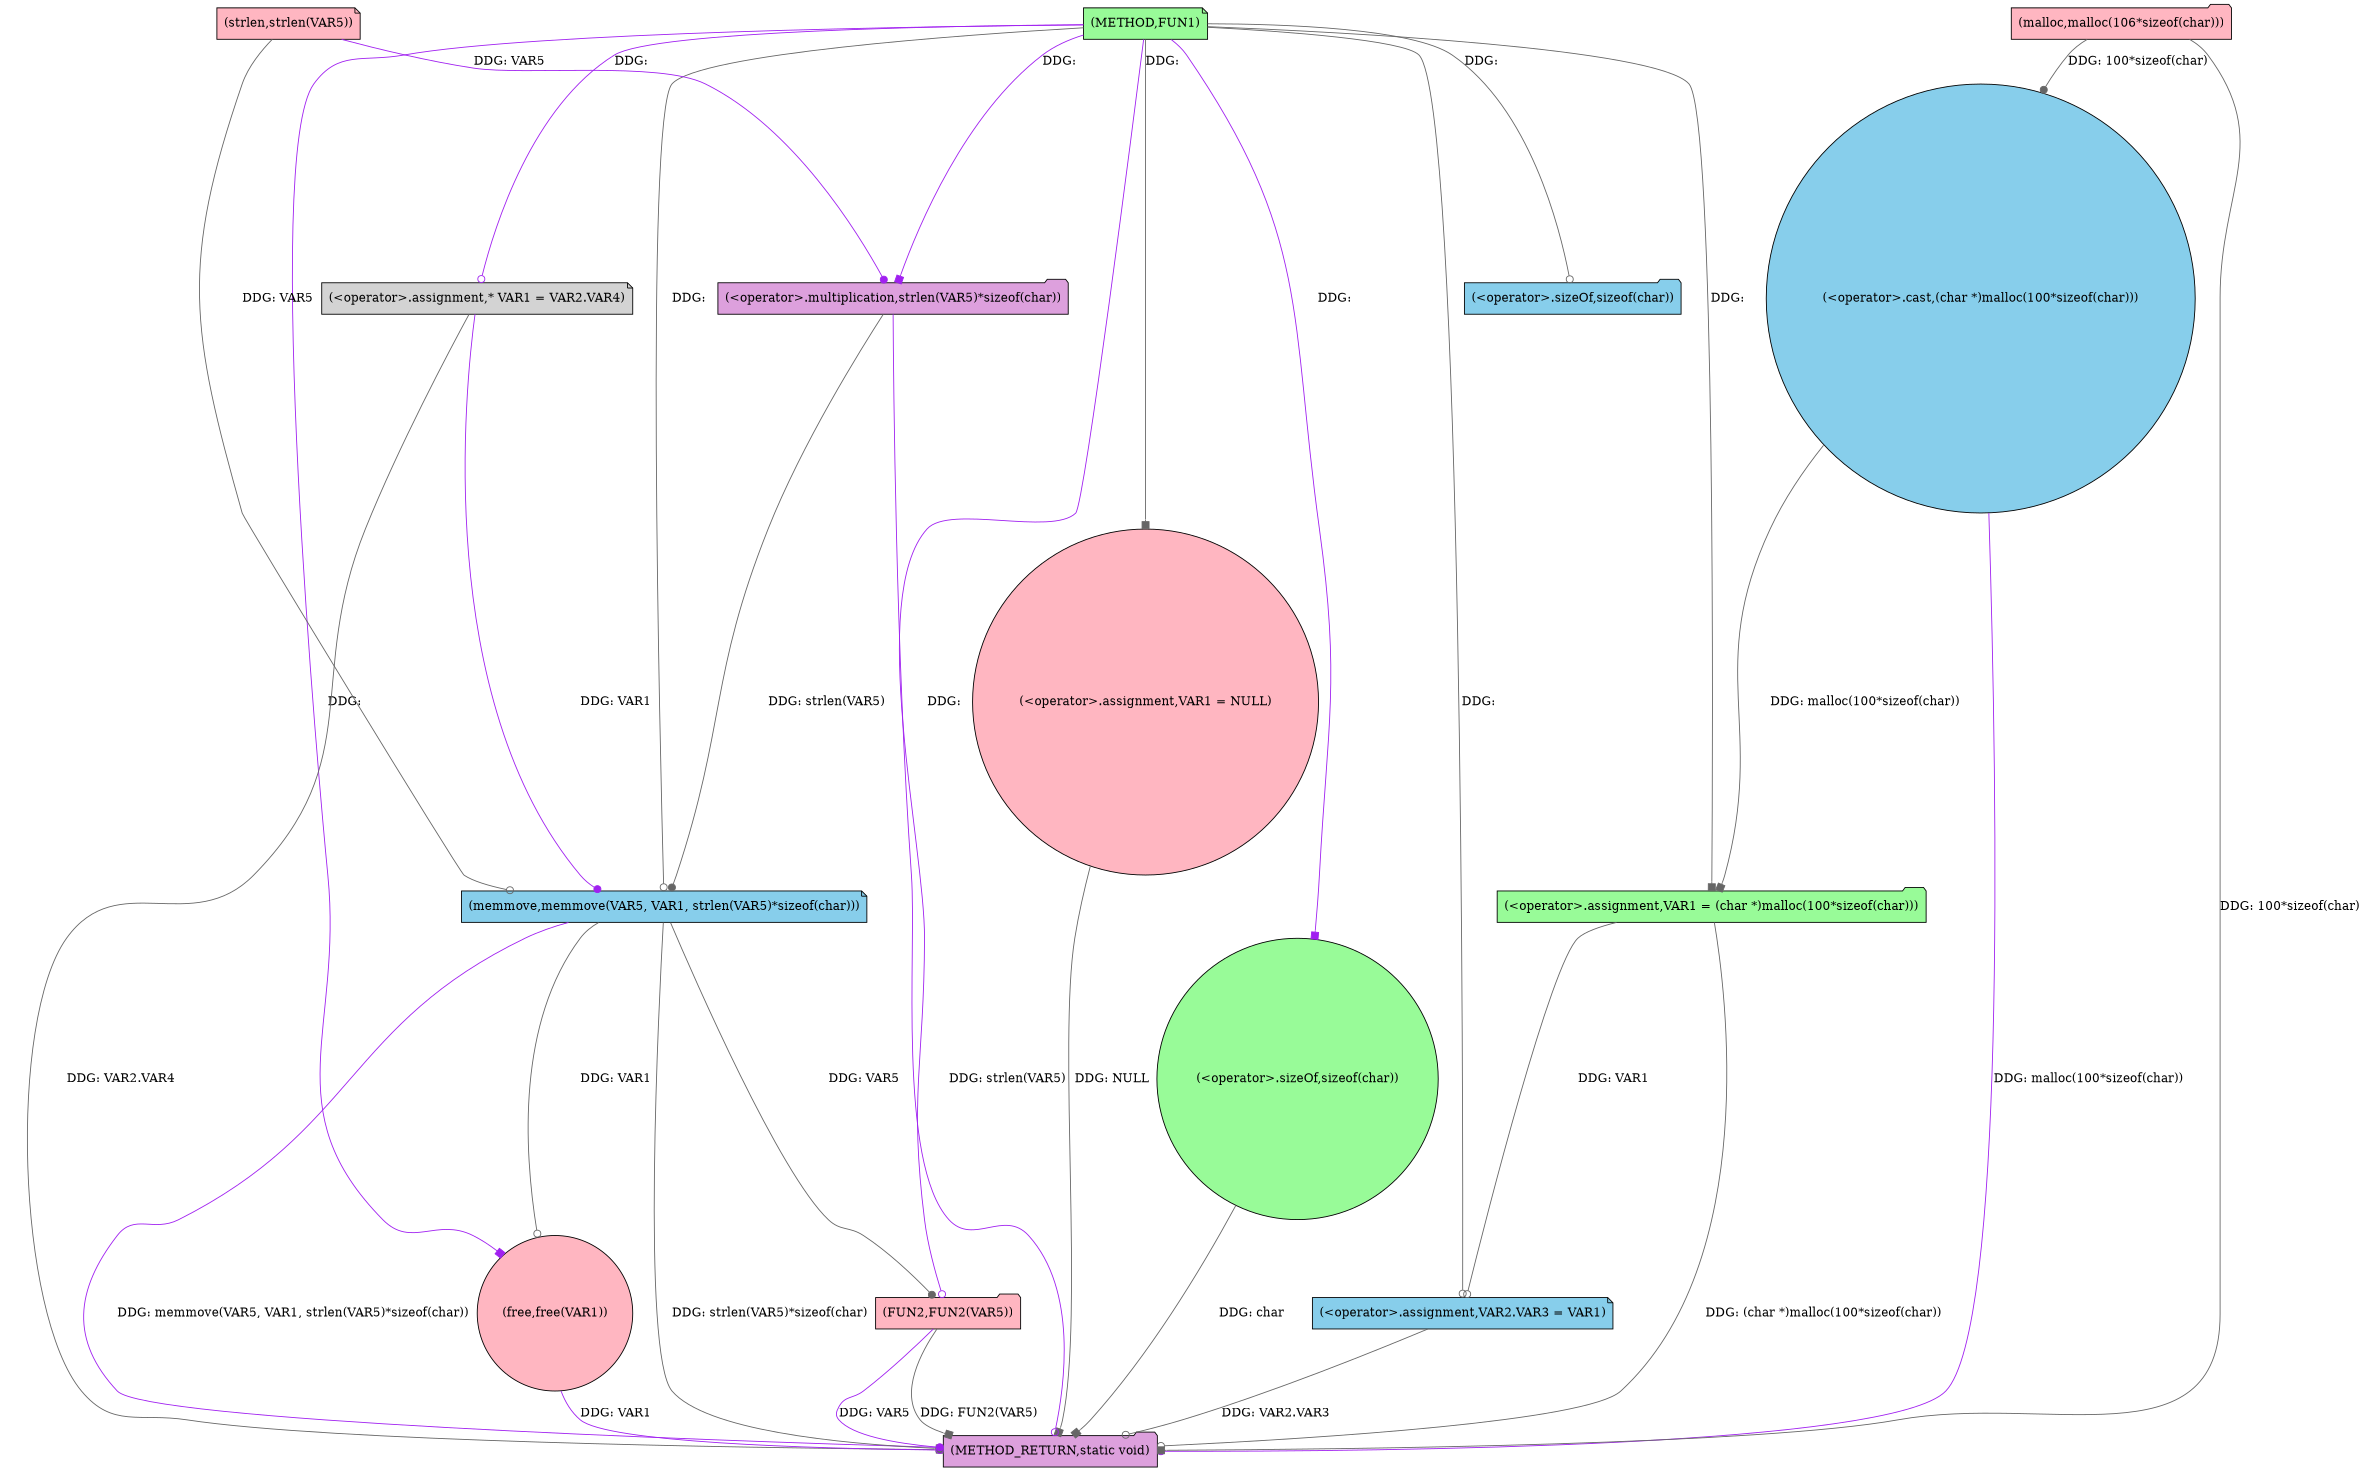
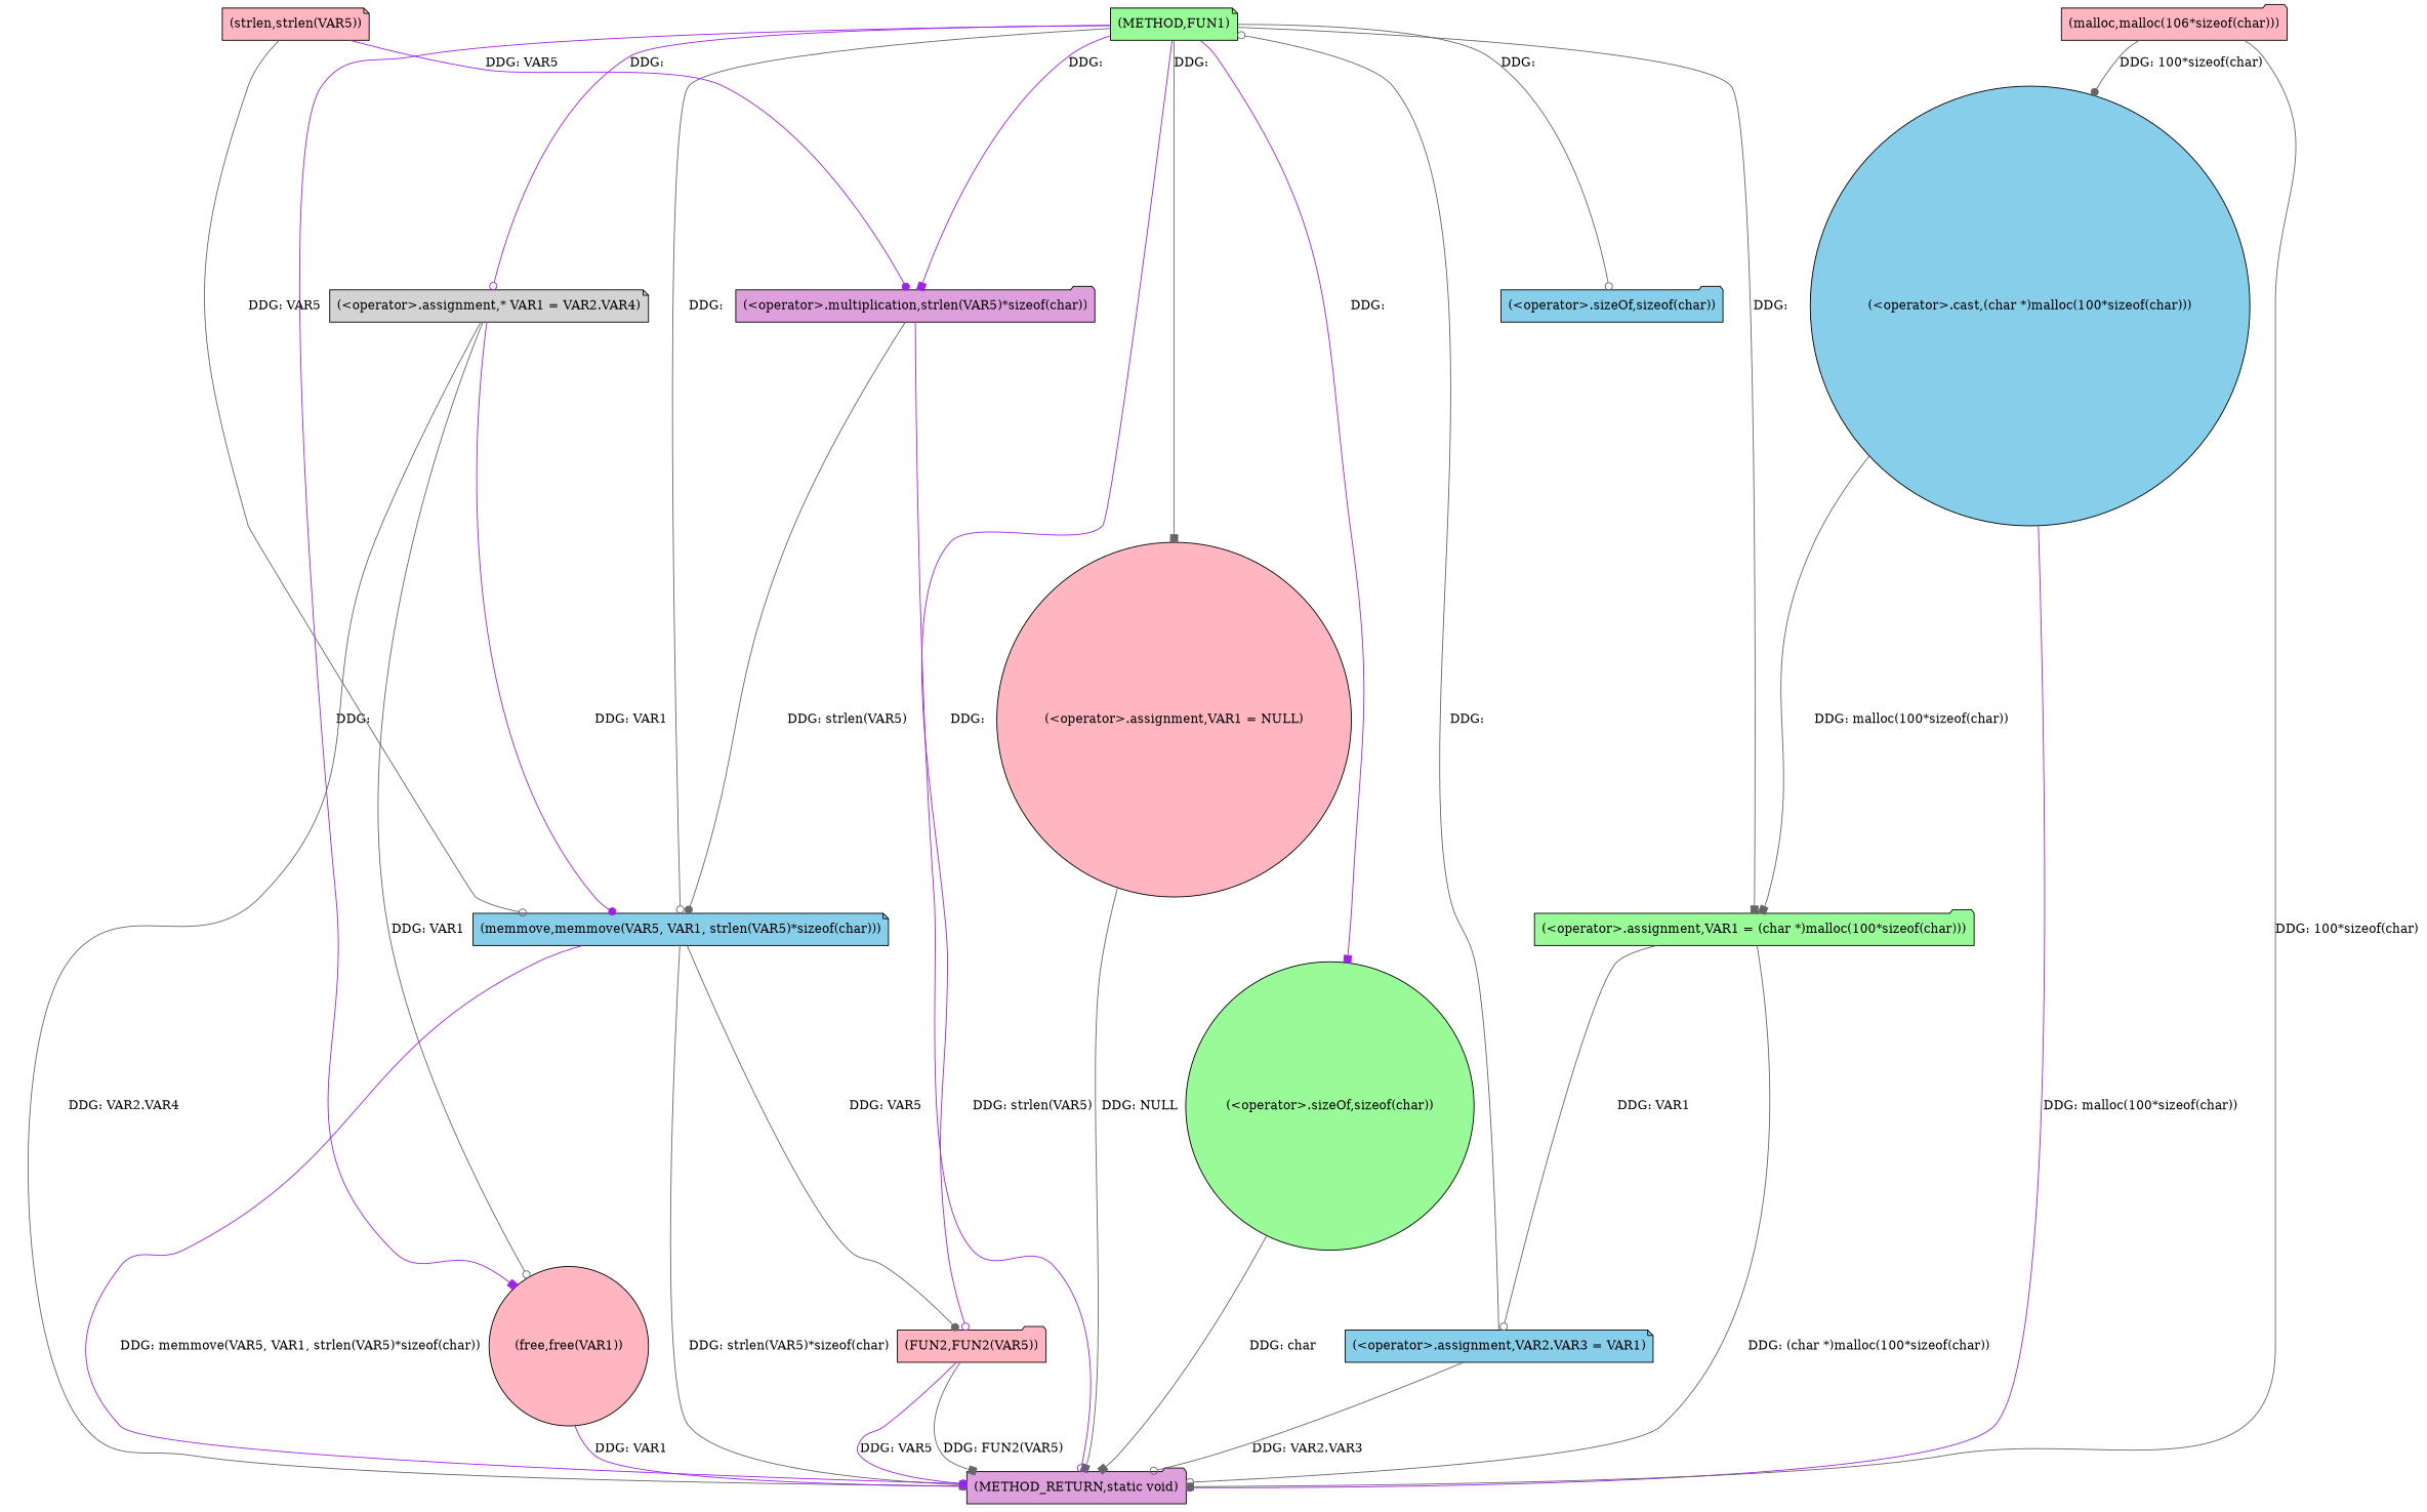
  digraph {
    node [fillcolor=lightpink shape=folder style=filled]
    edge [arrowhead=odot color=gray40]
    n1 [fillcolor=palegreen label="(METHOD,FUN1)" shape=note]
    n2 [label="(<operator>.assignment,VAR1 = NULL)" shape=circle]
    n3 [fillcolor=palegreen label="(<operator>.assignment,VAR1 = (char *)malloc(100*sizeof(char)))"]
    n4 [fillcolor=skyblue label="(<operator>.sizeOf,sizeof(char))"]
    n5 [fillcolor=skyblue label="(<operator>.assignment,VAR2.VAR3 = VAR1)" shape=note]
    n6 [fillcolor=lightgrey label="(<operator>.assignment,* VAR1 = VAR2.VAR4)" shape=note]
    n7 [fillcolor=skyblue label="(memmove,memmove(VAR5, VAR1, strlen(VAR5)*sizeof(char)))" shape=note]
    n8 [fillcolor=plum label="(<operator>.multiplication,strlen(VAR5)*sizeof(char))"]
    n9 [fillcolor=palegreen label="(<operator>.sizeOf,sizeof(char))" shape=circle]
    n10 [label="(FUN2,FUN2(VAR5))"]
    n11 [label="(free,free(VAR1))" shape=circle]
    n12 [fillcolor=plum label="(METHOD_RETURN,static void)"]
    n13 [label="(strlen,strlen(VAR5))" shape=note]
    n14 [fillcolor=skyblue label="(<operator>.cast,(char *)malloc(100*sizeof(char)))" shape=circle]
    n15 [label="(malloc,malloc(106*sizeof(char)))"]
    n1 -> n2 [arrowhead=box label="DDG: "]
    n1 -> n3 [arrowhead=box label="DDG: "]
    n1 -> n4 [label="DDG: "]
-   n1 -> n5 [label="DDG: "]
+   n5 -> n1 [label="DDG: "]
    n1 -> n6 [color=purple label="DDG: "]
    n1 -> n7 [label="DDG: "]
    n1 -> n8 [arrowhead=box color=purple label="DDG: "]
    n1 -> n9 [arrowhead=box color=purple label="DDG: "]
    n1 -> n10 [color=purple label="DDG: "]
    n1 -> n11 [arrowhead=box color=purple label="DDG: "]
    n2 -> n12 [arrowhead=box label="DDG: NULL"]
    n3 -> n5 [label="DDG: VAR1"]
    n3 -> n12 [label="DDG: (char *)malloc(100*sizeof(char))"]
    n5 -> n12 [label="DDG: VAR2.VAR3"]
    n6 -> n7 [arrowhead=dot color=purple label="DDG: VAR1"]
    n6 -> n12 [arrowhead=box label="DDG: VAR2.VAR4"]
    n7 -> n10 [arrowhead=dot label="DDG: VAR5"]
-   n7 -> n11 [label="DDG: VAR1"]
+   n6 -> n11 [label="DDG: VAR1"]
    n7 -> n12 [color=purple label="DDG: memmove(VAR5, VAR1, strlen(VAR5)*sizeof(char))"]
    n7 -> n12 [arrowhead=box label="DDG: strlen(VAR5)*sizeof(char)"]
    n8 -> n7 [arrowhead=dot label="DDG: strlen(VAR5)"]
    n8 -> n12 [color=purple label="DDG: strlen(VAR5)"]
    n9 -> n12 [arrowhead=box label="DDG: char"]
    n10 -> n12 [arrowhead=box label="DDG: FUN2(VAR5)"]
    n10 -> n12 [arrowhead=dot color=purple label="DDG: VAR5"]
    n11 -> n12 [color=purple label="DDG: VAR1"]
    n13 -> n7 [label="DDG: VAR5"]
    n13 -> n8 [arrowhead=dot color=purple label="DDG: VAR5"]
    n14 -> n3 [arrowhead=box label="DDG: malloc(100*sizeof(char))"]
    n14 -> n12 [arrowhead=dot color=purple label="DDG: malloc(100*sizeof(char))"]
    n15 -> n12 [arrowhead=box label="DDG: 100*sizeof(char)"]
    n15 -> n14 [arrowhead=dot label="DDG: 100*sizeof(char)"]
  }
